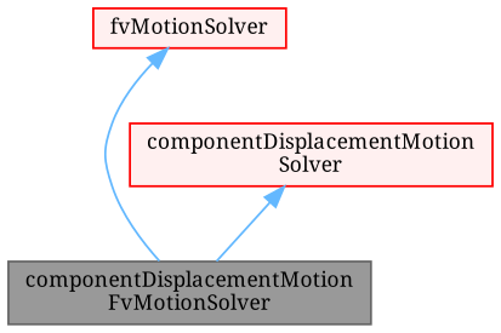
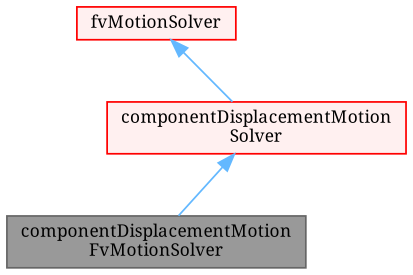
  digraph {
    fontname="Noto Serif"
    node [color=red fillcolor="#FFF0F0" fontname="Noto Serif" fontsize=10 shape=box style=filled]
    edge [color=steelblue1 dir=back fontname="Noto Serif" fontsize=10 labelfontname=Helvetica labelfontsize=10 style=solid]
    n1 [color=gray40 fillcolor=grey60 fontcolor=black height=0.2 label="componentDisplacementMotion\lFvMotionSolver" width=0.4]
    n2 [height=0.2 label="componentDisplacementMotion\lSolver" width=0.4]
    n3 [height=0.2 label=fvMotionSolver width=0.4]
    n2 -> n1
-   n3 -> n1
+   n3 -> n2
  }
